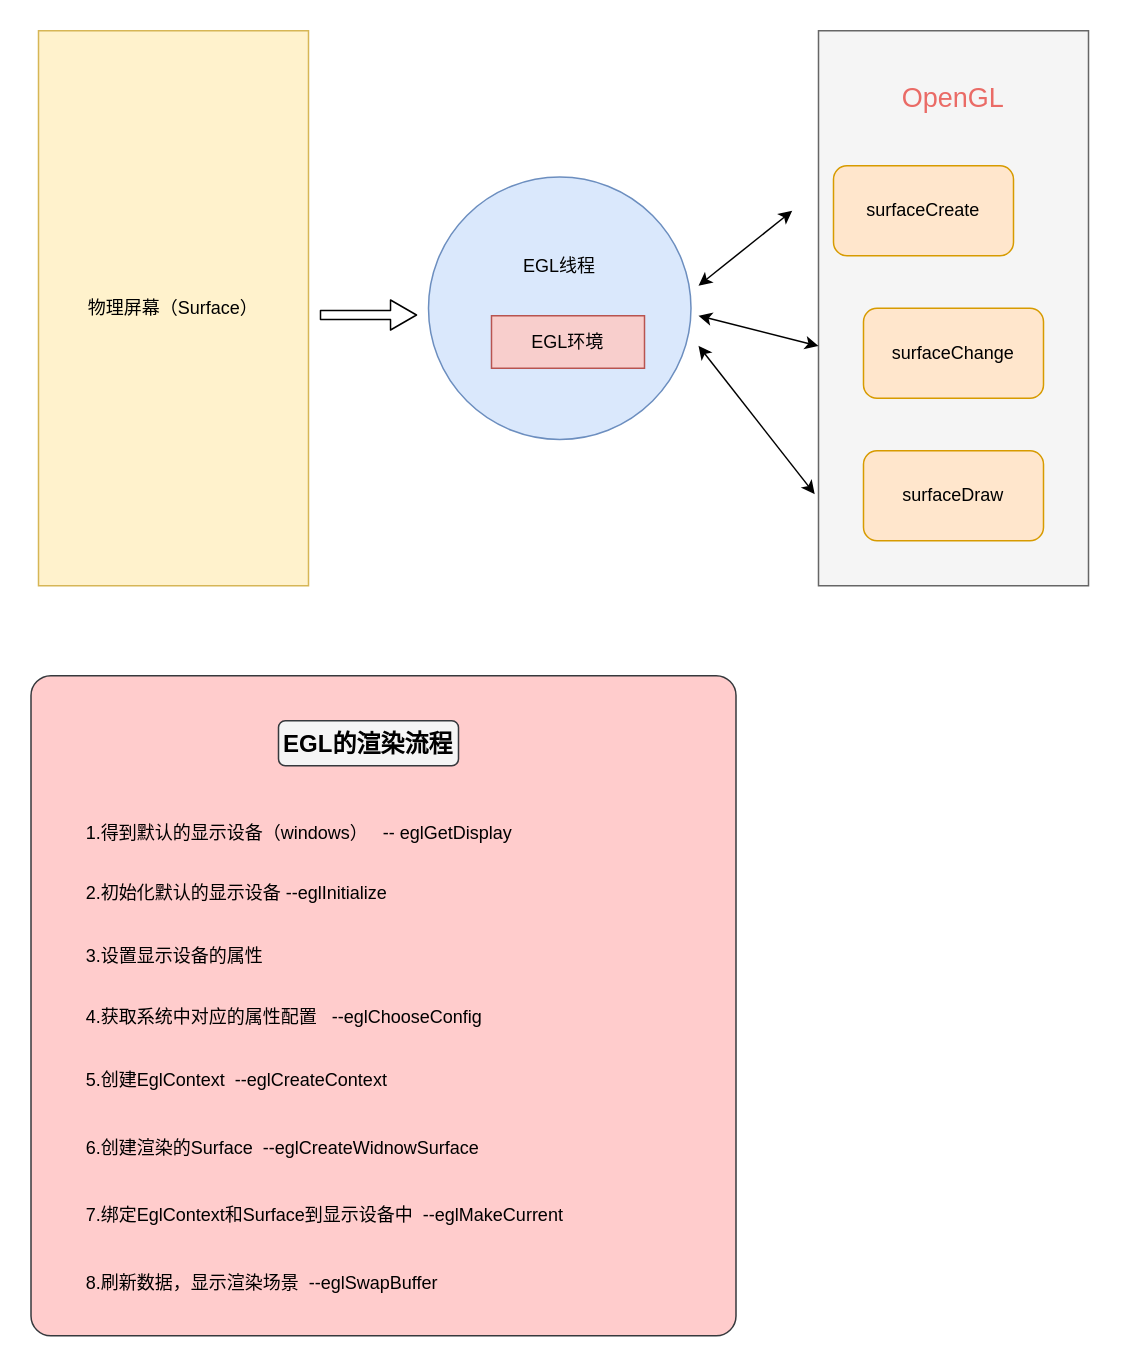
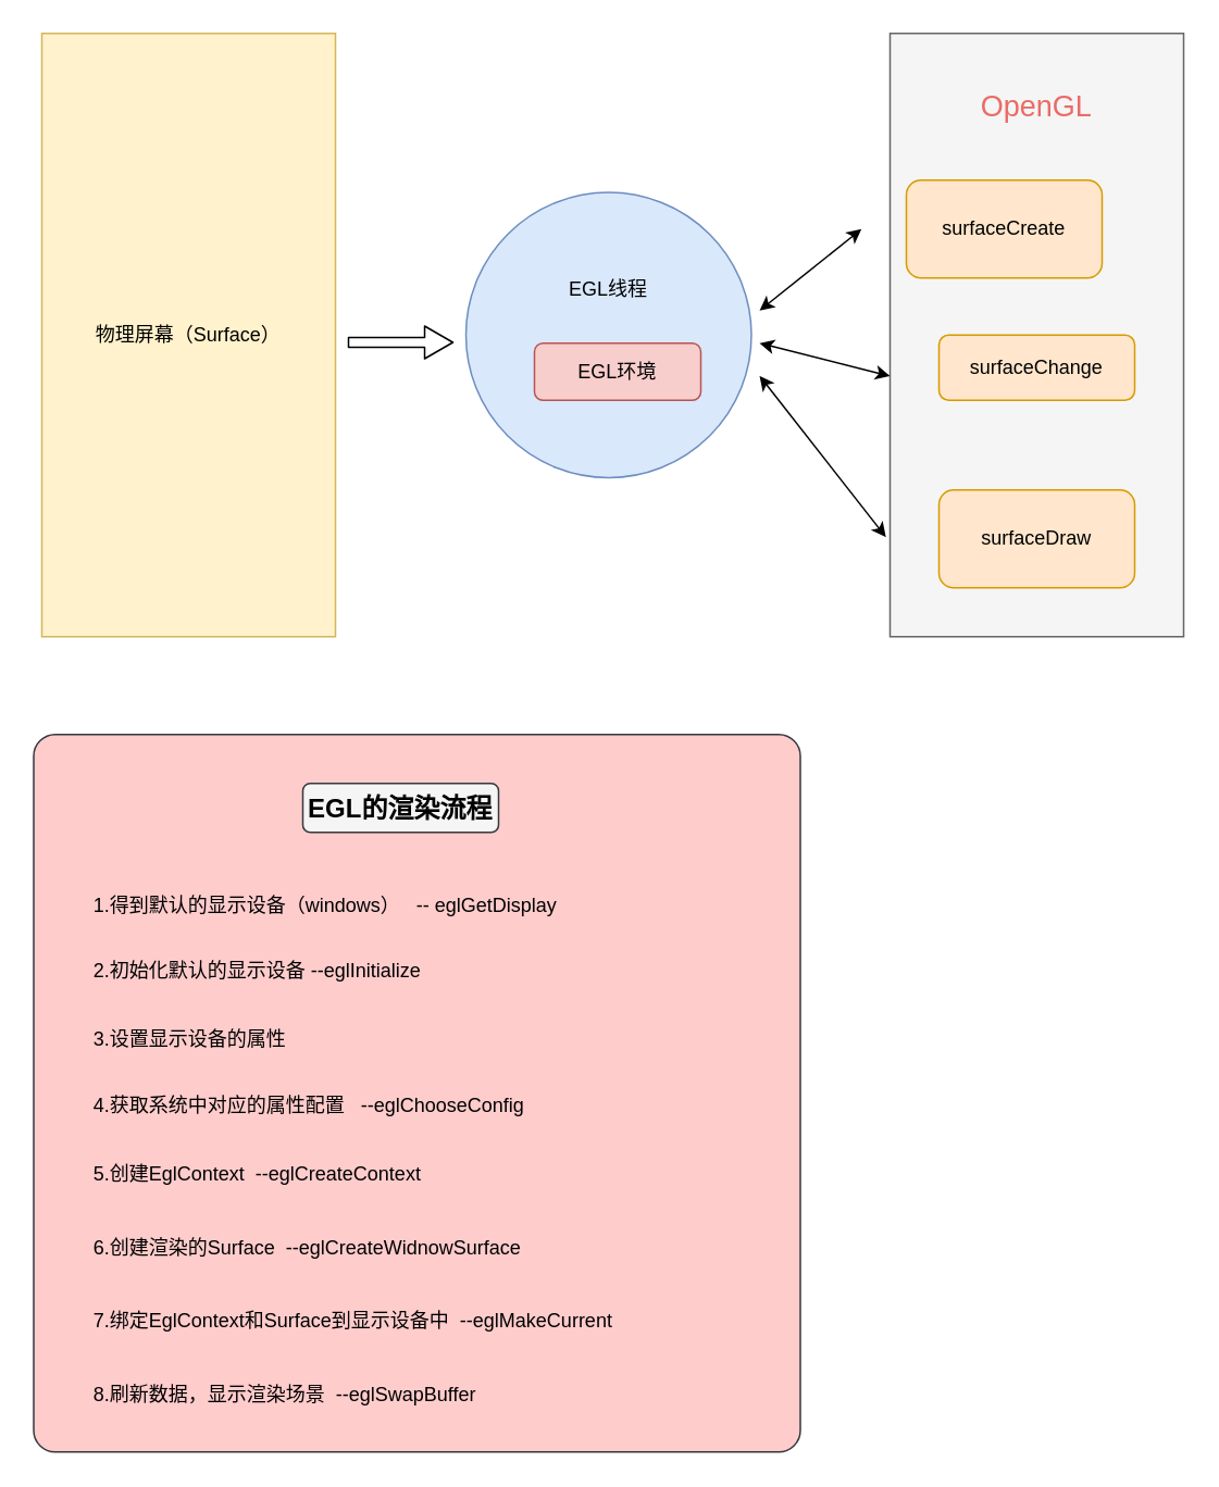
  <mxCell id="0" />
  <mxCell id="1" parent="0" />
  <mxCell id="2" value="物理屏幕（Surface）" style="rounded=0;whiteSpace=wrap;html=1;fillColor=#fff2cc;strokeColor=#d6b656;" parent="1" vertex="1"><mxGeometry x="25" y="20" width="180" height="370" as="geometry" /></mxCell>
  <mxCell id="3" value="EGL线程&lt;br&gt;&lt;br&gt;&lt;br&gt;&lt;br&gt;&lt;br&gt;" style="ellipse;whiteSpace=wrap;html=1;aspect=fixed;fillColor=#dae8fc;strokeColor=#6c8ebf;" parent="1" vertex="1"><mxGeometry x="285" y="117.5" width="175" height="175" as="geometry" /></mxCell>
- <mxCell id="4" value="EGL环境" style="rounded=0;whiteSpace=wrap;html=1;fillColor=#f8cecc;strokeColor=#b85450;" parent="1" vertex="1"><mxGeometry x="327" y="210" width="102" height="35" as="geometry" /></mxCell>
+ <mxCell id="4" value="EGL环境" style="whiteSpace=wrap;html=1;fillColor=#f8cecc;strokeColor=#b85450;rounded=1;" parent="1" vertex="1"><mxGeometry x="327" y="210" width="102" height="35" as="geometry" /></mxCell>
  <mxCell id="5" value="" style="rounded=0;whiteSpace=wrap;html=1;fillColor=#f5f5f5;strokeColor=#666666;fontColor=#333333;" parent="1" vertex="1"><mxGeometry x="545" y="20" width="180" height="370" as="geometry" /></mxCell>
  <mxCell id="6" value="surfaceCreate" style="rounded=1;whiteSpace=wrap;html=1;fillColor=#ffe6cc;strokeColor=#d79b00;" parent="1" vertex="1"><mxGeometry x="555" y="110" width="120" height="60" as="geometry" /></mxCell>
- <mxCell id="7" value="surfaceChange" style="rounded=1;whiteSpace=wrap;html=1;fillColor=#ffe6cc;strokeColor=#d79b00;" parent="1" vertex="1"><mxGeometry x="575" y="205" width="120" height="60" as="geometry" /></mxCell>
+ <mxCell id="7" value="surfaceChange" style="rounded=1;whiteSpace=wrap;html=1;fillColor=#ffe6cc;strokeColor=#d79b00;" parent="1" vertex="1"><mxGeometry x="575" y="205" width="120" height="40" as="geometry" /></mxCell>
  <mxCell id="8" value="surfaceDraw" style="rounded=1;whiteSpace=wrap;html=1;fillColor=#ffe6cc;strokeColor=#d79b00;" parent="1" vertex="1"><mxGeometry x="575" y="300" width="120" height="60" as="geometry" /></mxCell>
  <mxCell id="9" value="&lt;font style=&quot;font-size: 18px&quot; color=&quot;#ea6b66&quot;&gt;OpenGL&lt;/font&gt;" style="text;html=1;strokeColor=none;fillColor=none;align=center;verticalAlign=middle;whiteSpace=wrap;rounded=0;" parent="1" vertex="1"><mxGeometry x="615" y="55" width="40" height="20" as="geometry" /></mxCell>
  <mxCell id="10" value="" style="shape=flexArrow;endArrow=classic;html=1;width=6;endSize=5.44;endWidth=13;" parent="1" edge="1"><mxGeometry width="50" height="50" relative="1" as="geometry"><mxPoint x="212.5" y="209.5" as="sourcePoint" /><mxPoint x="277.5" y="209.5" as="targetPoint" /></mxGeometry></mxCell>
  <mxCell id="11" value="" style="endArrow=classic;startArrow=classic;html=1;" parent="1" edge="1"><mxGeometry width="50" height="50" relative="1" as="geometry"><mxPoint x="465" y="190" as="sourcePoint" /><mxPoint x="527.5" y="140" as="targetPoint" /></mxGeometry></mxCell>
  <mxCell id="12" value="" style="endArrow=classic;startArrow=classic;html=1;entryX=0;entryY=0.568;entryDx=0;entryDy=0;entryPerimeter=0;" parent="1" target="5" edge="1"><mxGeometry width="50" height="50" relative="1" as="geometry"><mxPoint x="465" y="210" as="sourcePoint" /><mxPoint x="537.5" y="150" as="targetPoint" /></mxGeometry></mxCell>
  <mxCell id="13" value="" style="endArrow=classic;startArrow=classic;html=1;entryX=-0.014;entryY=0.835;entryDx=0;entryDy=0;entryPerimeter=0;" parent="1" target="5" edge="1"><mxGeometry width="50" height="50" relative="1" as="geometry"><mxPoint x="465" y="230" as="sourcePoint" /><mxPoint x="531.5" y="300.16" as="targetPoint" /></mxGeometry></mxCell>
  <mxCell id="14" value="" style="rounded=1;whiteSpace=wrap;html=1;fillColor=#ffcccc;strokeColor=#36393d;arcSize=3;" vertex="1" parent="1"><mxGeometry x="20" y="450" width="470" height="440" as="geometry" /></mxCell>
  <mxCell id="15" value="" style="group" vertex="1" connectable="0" parent="1"><mxGeometry x="55" y="540" width="380" height="330" as="geometry" /></mxCell>
  <mxCell id="16" value="1.得到默认的显示设备（windows）&amp;nbsp; &amp;nbsp;-- eglGetDisplay" style="text;html=1;strokeColor=none;fillColor=none;align=left;verticalAlign=middle;whiteSpace=wrap;rounded=0;" vertex="1" parent="15"><mxGeometry width="380" height="30" as="geometry" /></mxCell>
  <mxCell id="17" value="2.初始化默认的显示设备 --eglInitialize" style="text;html=1;strokeColor=none;fillColor=none;align=left;verticalAlign=middle;whiteSpace=wrap;rounded=0;" vertex="1" parent="15"><mxGeometry y="40" width="380" height="30" as="geometry" /></mxCell>
  <mxCell id="18" value="3.设置显示设备的属性" style="text;html=1;strokeColor=none;fillColor=none;align=left;verticalAlign=middle;whiteSpace=wrap;rounded=0;" vertex="1" parent="15"><mxGeometry y="81.5" width="380" height="30" as="geometry" /></mxCell>
  <mxCell id="19" value="4.获取系统中对应的属性配置&amp;nbsp; &amp;nbsp;--eglChooseConfig" style="text;html=1;strokeColor=none;fillColor=none;align=left;verticalAlign=middle;whiteSpace=wrap;rounded=0;" vertex="1" parent="15"><mxGeometry y="122.5" width="380" height="30" as="geometry" /></mxCell>
  <mxCell id="20" value="5.创建EglContext&amp;nbsp; --eglCreateContext" style="text;html=1;strokeColor=none;fillColor=none;align=left;verticalAlign=middle;whiteSpace=wrap;rounded=0;" vertex="1" parent="15"><mxGeometry y="165" width="380" height="30" as="geometry" /></mxCell>
  <mxCell id="21" value="6.创建渲染的Surface&amp;nbsp; --eglCreateWidnowSurface" style="text;html=1;strokeColor=none;fillColor=none;align=left;verticalAlign=middle;whiteSpace=wrap;rounded=0;" vertex="1" parent="15"><mxGeometry y="210" width="380" height="30" as="geometry" /></mxCell>
  <mxCell id="22" value="7.绑定EglContext和Surface到显示设备中&amp;nbsp; --eglMakeCurrent" style="text;html=1;strokeColor=none;fillColor=none;align=left;verticalAlign=middle;whiteSpace=wrap;rounded=0;" vertex="1" parent="15"><mxGeometry y="255" width="380" height="30" as="geometry" /></mxCell>
  <mxCell id="23" value="8.刷新数据，显示渲染场景&amp;nbsp; --eglSwapBuffer" style="text;html=1;strokeColor=none;fillColor=none;align=left;verticalAlign=middle;whiteSpace=wrap;rounded=0;" vertex="1" parent="15"><mxGeometry y="300" width="380" height="30" as="geometry" /></mxCell>
  <mxCell id="24" value="&lt;font style=&quot;font-size: 16px&quot;&gt;&lt;b&gt;EGL的渲染流程&lt;/b&gt;&lt;/font&gt;" style="rounded=1;whiteSpace=wrap;html=1;align=center;fillColor=#f5f5f5;strokeColor=#36393d;" vertex="1" parent="1"><mxGeometry x="185" y="480" width="120" height="30" as="geometry" /></mxCell>
